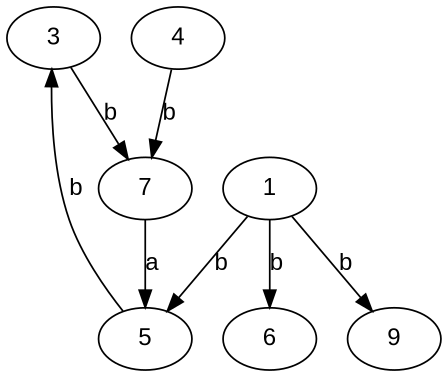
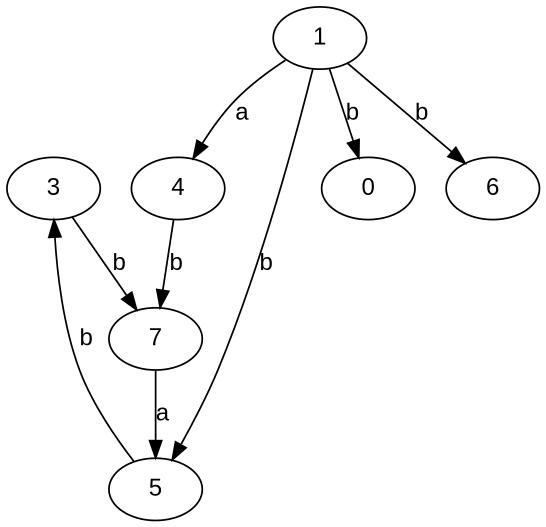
  strict digraph {
    fontname="Liberation Sans"
    node [fontname="Liberation Sans"]
    edge [fontname="Liberation Sans"]
    3
    7
    5
    4
    1
-   0 [label=9]
+   0
    6
    3 -> 7 [label=b]
    7 -> 5 [label=a]
    5 -> 3 [label=b]
    4 -> 7 [label=b]
    1 -> 5 [label=b]
+   1 -> 4 [label=a]
    1 -> 0 [label=b]
    1 -> 6 [label=b]
  }
